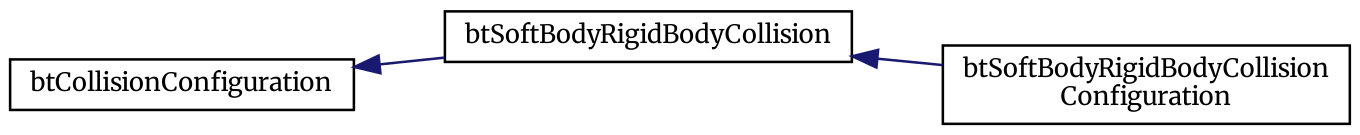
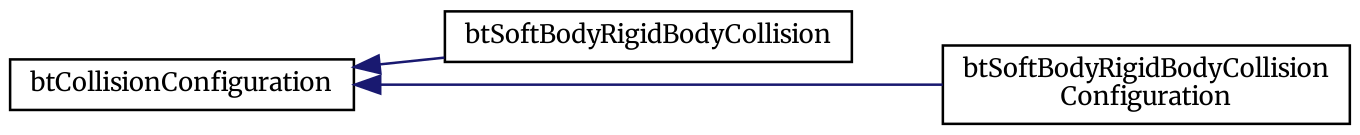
  digraph {
    fontname=Merriweather
    rankdir=LR
    node [color=black fillcolor=white fontname=Merriweather fontsize=10 shape=record style=filled]
    edge [color=midnightblue dir=back fontname=Merriweather fontsize=10 labelfontname=Helvetica labelfontsize=10 style=solid]
    n1 [height=0.2 label=btCollisionConfiguration width=0.4]
    n2 [height=0.2 label=btSoftBodyRigidBodyCollision width=0.4]
    n3 [height=0.2 label="btSoftBodyRigidBodyCollision\lConfiguration" width=0.4]
    n1 -> n2
-   n2 -> n3
+   n1 -> n3
  }
